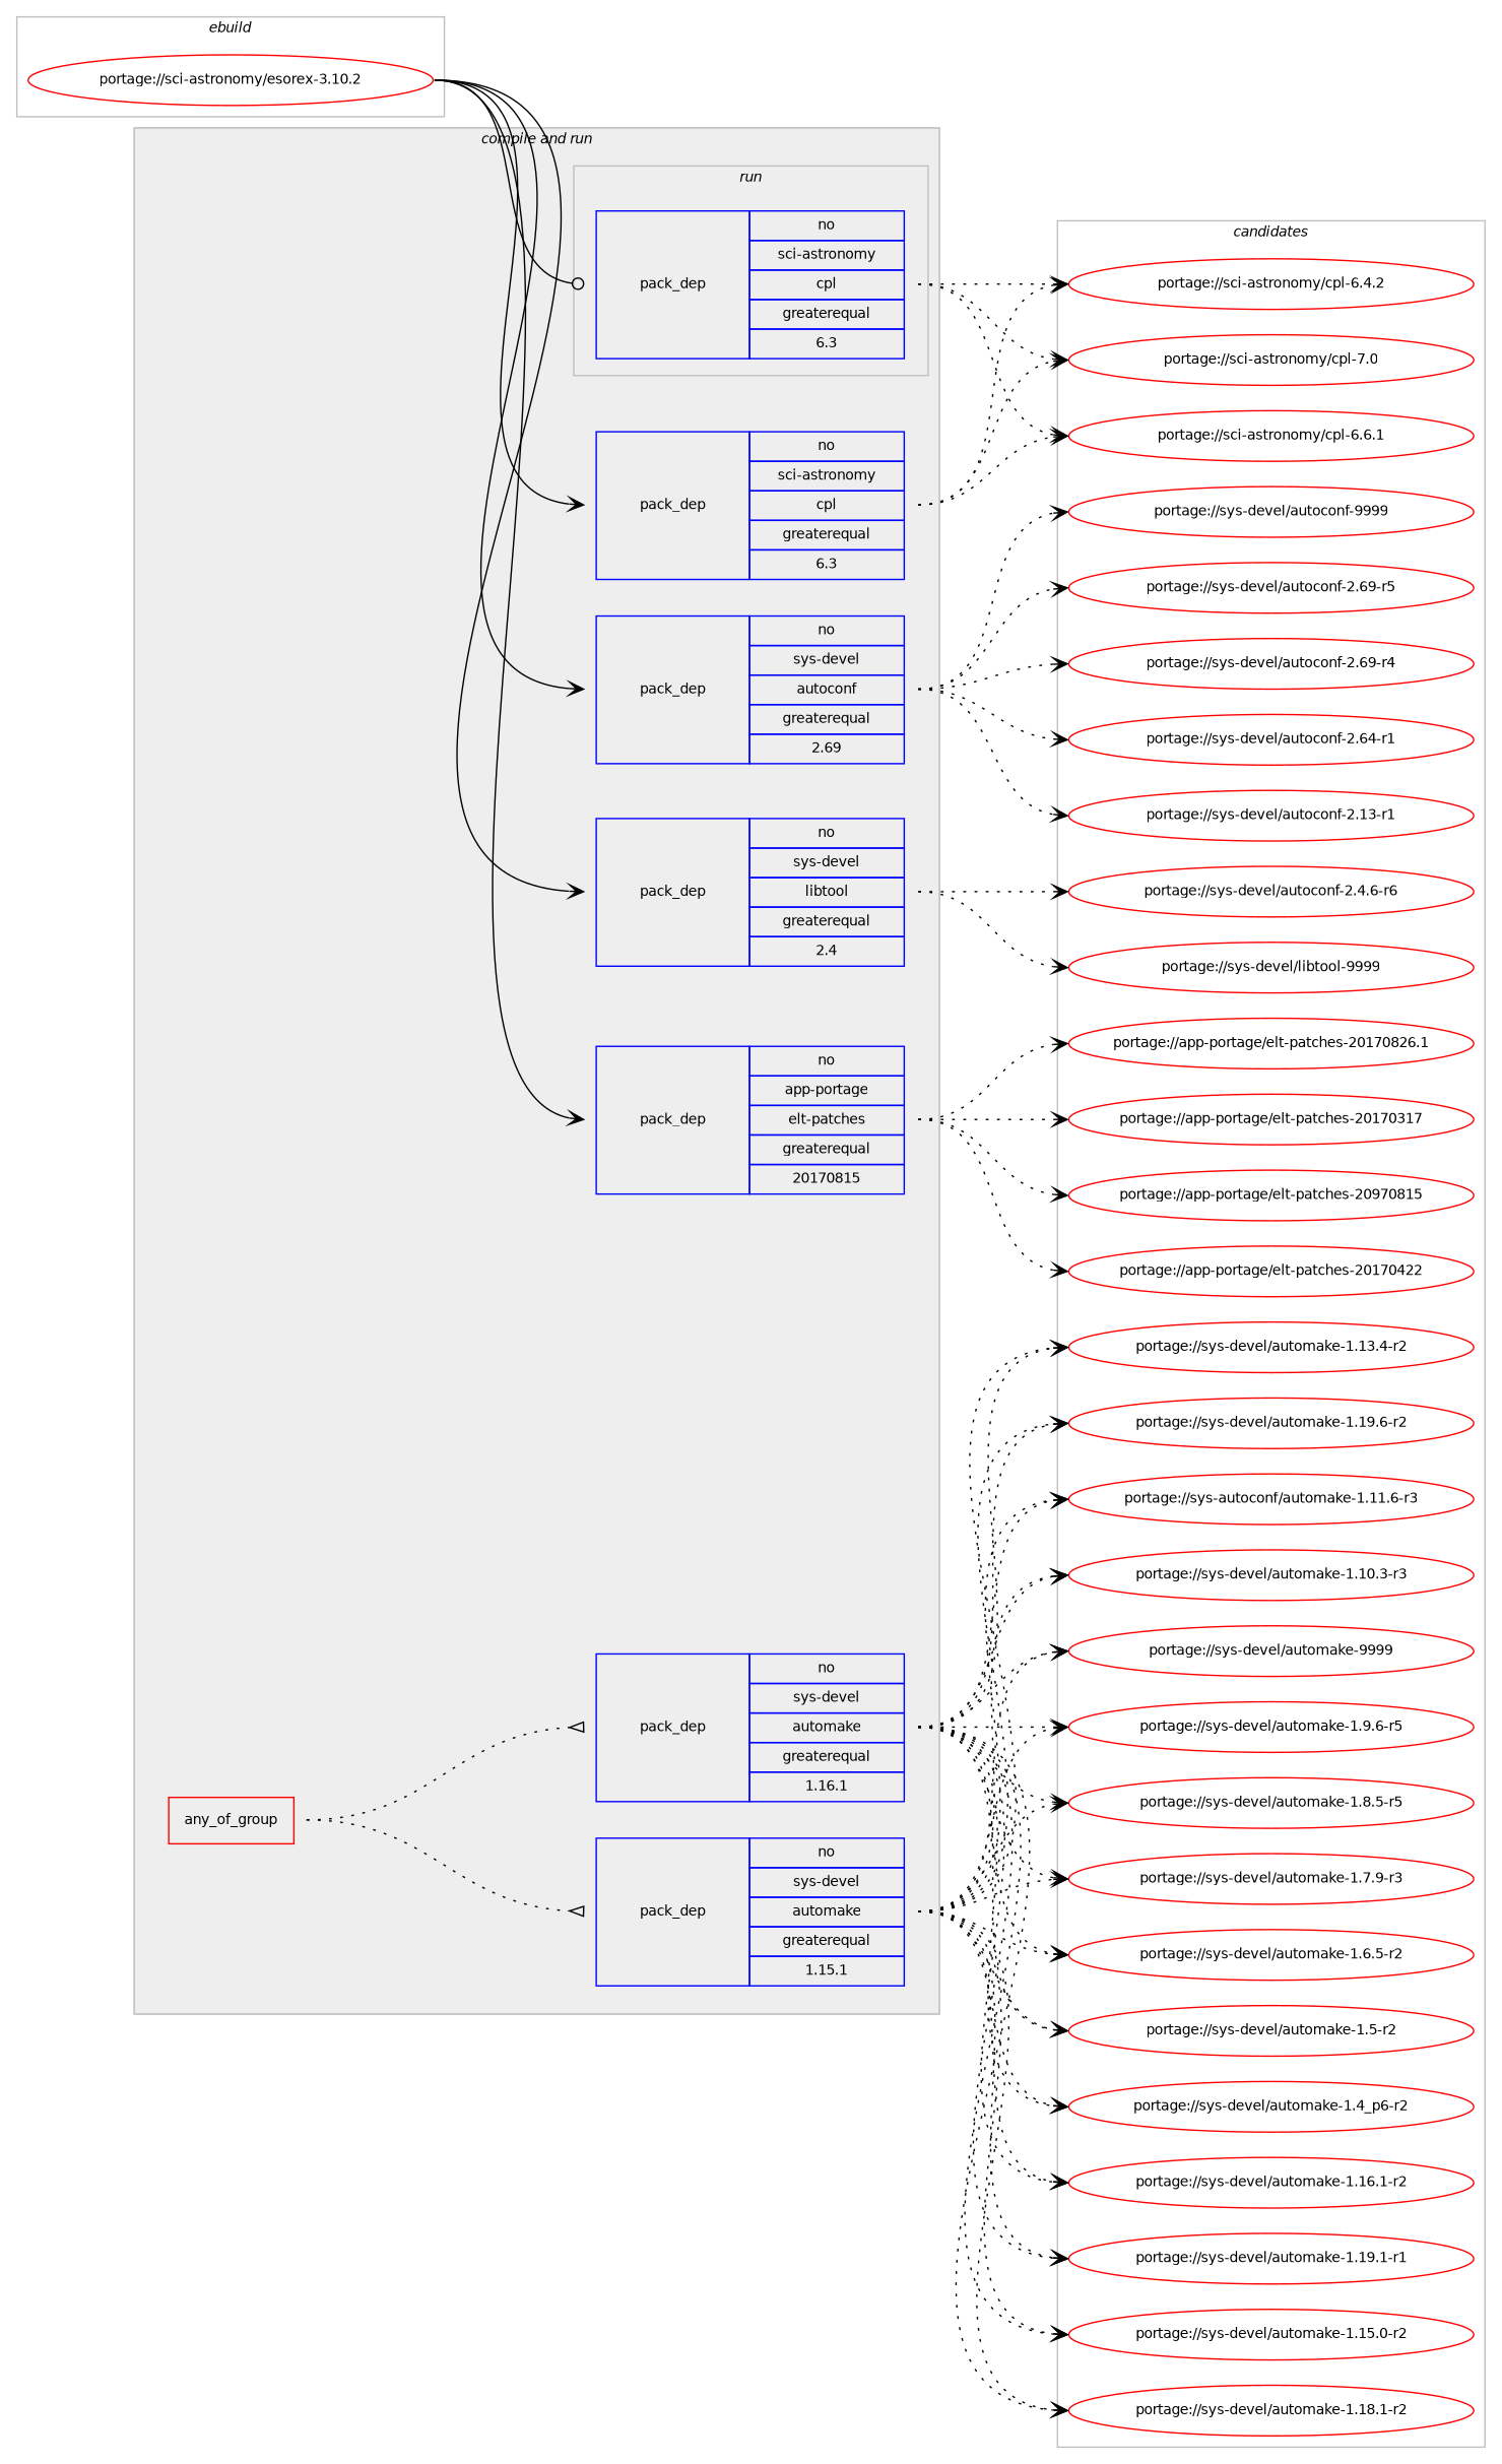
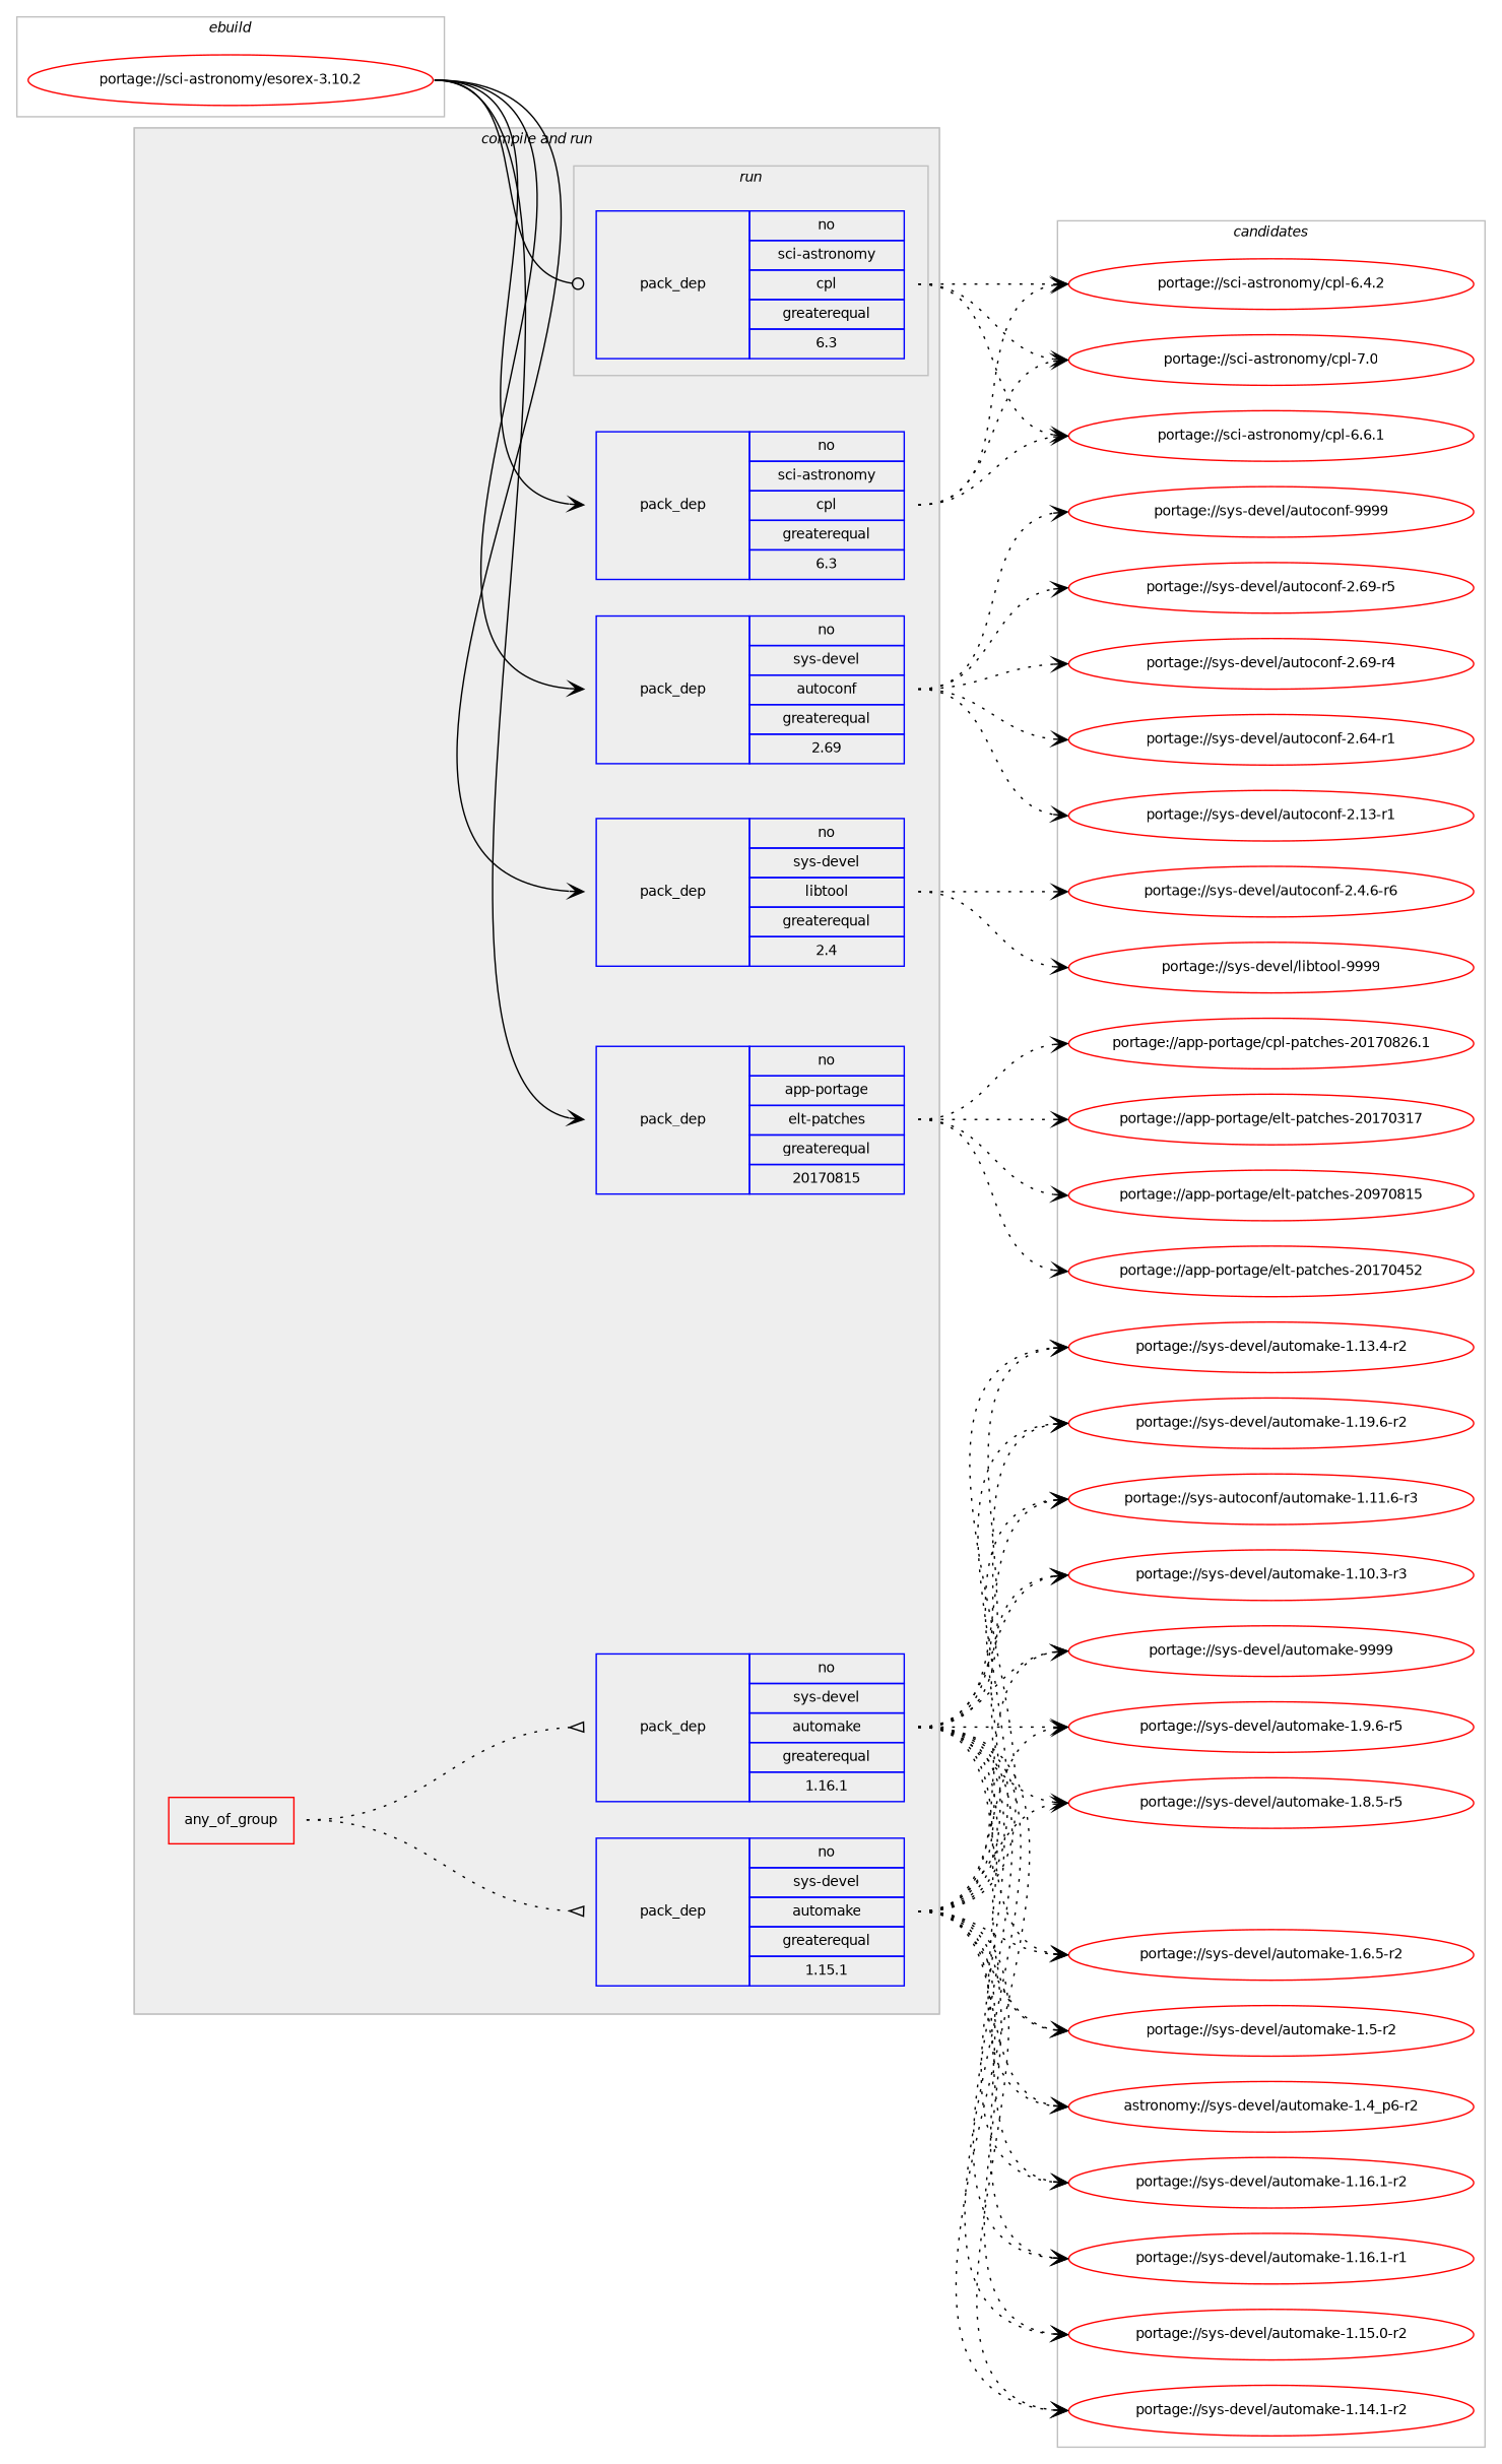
  digraph {
    compound=true
    concentrate=true
    fontname=Helvetica
    fontsize=10
    newrank=true
    rankdir=LR
    ranksep=1.5
    node [color=red fontname=Helvetica fontsize=10]
    edge [arrowhead=vee headport=w style=dotted tailport=e weight=100]
    n1 [label="portage://sci-astronomy/esorex-3.10.2" width=4]
    n2 [color=blue label=<<TABLE BORDER="0" CELLBORDER="1" CELLSPACING="0" CELLPADDING="4" WIDTH="220"><TR><TD ROWSPAN="6" CELLPADDING="30">pack_dep</TD></TR><TR><TD WIDTH="110">no</TD></TR><TR><TD>sys-devel</TD></TR><TR><TD>automake</TD></TR><TR><TD>greaterequal</TD></TR><TR><TD>1.16.1</TD></TR></TABLE>> shape=none]
    n3 [color=blue label=<<TABLE BORDER="0" CELLBORDER="1" CELLSPACING="0" CELLPADDING="4" WIDTH="220"><TR><TD ROWSPAN="6" CELLPADDING="30">pack_dep</TD></TR><TR><TD WIDTH="110">no</TD></TR><TR><TD>sys-devel</TD></TR><TR><TD>automake</TD></TR><TR><TD>greaterequal</TD></TR><TR><TD>1.15.1</TD></TR></TABLE>> shape=none]
    n4 [label=<<TABLE BORDER="0" CELLBORDER="1" CELLSPACING="0" CELLPADDING="4"><TR><TD CELLPADDING="10">any_of_group</TD></TR></TABLE>> shape=none]
    n5 [color=blue label=<<TABLE BORDER="0" CELLBORDER="1" CELLSPACING="0" CELLPADDING="4" WIDTH="220"><TR><TD ROWSPAN="6" CELLPADDING="30">pack_dep</TD></TR><TR><TD WIDTH="110">no</TD></TR><TR><TD>app-portage</TD></TR><TR><TD>elt-patches</TD></TR><TR><TD>greaterequal</TD></TR><TR><TD>20170815</TD></TR></TABLE>> shape=none]
    n6 [color=blue label=<<TABLE BORDER="0" CELLBORDER="1" CELLSPACING="0" CELLPADDING="4" WIDTH="220"><TR><TD ROWSPAN="6" CELLPADDING="30">pack_dep</TD></TR><TR><TD WIDTH="110">no</TD></TR><TR><TD>sci-astronomy</TD></TR><TR><TD>cpl</TD></TR><TR><TD>greaterequal</TD></TR><TR><TD>6.3</TD></TR></TABLE>> shape=none]
    n7 [color=blue label=<<TABLE BORDER="0" CELLBORDER="1" CELLSPACING="0" CELLPADDING="4" WIDTH="220"><TR><TD ROWSPAN="6" CELLPADDING="30">pack_dep</TD></TR><TR><TD WIDTH="110">no</TD></TR><TR><TD>sys-devel</TD></TR><TR><TD>autoconf</TD></TR><TR><TD>greaterequal</TD></TR><TR><TD>2.69</TD></TR></TABLE>> shape=none]
    n8 [color=blue label=<<TABLE BORDER="0" CELLBORDER="1" CELLSPACING="0" CELLPADDING="4" WIDTH="220"><TR><TD ROWSPAN="6" CELLPADDING="30">pack_dep</TD></TR><TR><TD WIDTH="110">no</TD></TR><TR><TD>sys-devel</TD></TR><TR><TD>libtool</TD></TR><TR><TD>greaterequal</TD></TR><TR><TD>2.4</TD></TR></TABLE>> shape=none]
    n9 [color=blue label=<<TABLE BORDER="0" CELLBORDER="1" CELLSPACING="0" CELLPADDING="4" WIDTH="220"><TR><TD ROWSPAN="6" CELLPADDING="30">pack_dep</TD></TR><TR><TD WIDTH="110">no</TD></TR><TR><TD>sci-astronomy</TD></TR><TR><TD>cpl</TD></TR><TR><TD>greaterequal</TD></TR><TR><TD>6.3</TD></TR></TABLE>> shape=none]
    n10 [label="portage://sys-devel/automake-9999" width=4]
    n11 [label="portage://sys-devel/automake-1.9.6-r5" width=4]
    n12 [label="portage://sys-devel/automake-1.8.5-r5" width=4]
-   n13 [label="portage://sys-devel/automake-1.7.9-r3" width=4]
    n14 [label="portage://sys-devel/automake-1.6.5-r2" width=4]
    n15 [label="portage://sys-devel/automake-1.5-r2" width=4]
-   n16 [label="portage://sys-devel/automake-1.4_p6-r2" width=4]
+   n16 [label="astronomy://sys-devel/automake-1.4_p6-r2" width=4]
    n17 [label="portage://sys-devel/automake-1.16.1-r2" width=4]
-   n18 [label="portage://sys-devel/automake-1.19.1-r1" width=4]
+   n18 [label="portage://sys-devel/automake-1.16.1-r1" width=4]
    n19 [label="portage://sys-devel/automake-1.15.0-r2" width=4]
-   n20 [label="portage://sys-devel/automake-1.18.1-r2" width=4]
+   n20 [label="portage://sys-devel/automake-1.14.1-r2" width=4]
    n21 [label="portage://sys-devel/automake-1.13.4-r2" width=4]
    n22 [label="portage://sys-devel/automake-1.19.6-r2" width=4]
    n23 [label="portage://sys-autoconf/automake-1.11.6-r3" width=4]
    n24 [label="portage://sys-devel/automake-1.10.3-r3" width=4]
-   n25 [label="portage://app-portage/elt-patches-20170826.1" width=4]
+   n25 [label="portage://app-portage/cpl-patches-20170826.1" width=4]
    n26 [label="portage://app-portage/elt-patches-20970815" width=4]
-   n27 [label="portage://app-portage/elt-patches-20170422" width=4]
+   n27 [label="portage://app-portage/elt-patches-20170452" width=4]
    n28 [label="portage://app-portage/elt-patches-20170317" width=4]
    n29 [label="portage://sci-astronomy/cpl-7.0" width=4]
    n30 [label="portage://sci-astronomy/cpl-6.6.1" width=4]
    n31 [label="portage://sci-astronomy/cpl-6.4.2" width=4]
    n32 [label="portage://sys-devel/autoconf-9999" width=4]
    n33 [label="portage://sys-devel/autoconf-2.69-r5" width=4]
    n34 [label="portage://sys-devel/autoconf-2.69-r4" width=4]
    n35 [label="portage://sys-devel/autoconf-2.64-r1" width=4]
    n36 [label="portage://sys-devel/autoconf-2.13-r1" width=4]
    n37 [label="portage://sys-devel/libtool-9999" width=4]
    n38 [label="portage://sys-devel/autoconf-2.4.6-r6" width=4]
    subgraph cluster_1 {
      color=gray
      label=<<i>ebuild</i>>
      rank=same
      n1
    }
    subgraph cluster_2 {
      color=gray
      label=<<i>dependencies</i>>
      subgraph cluster_3 {
        color=gray
        fillcolor="#eeeeee"
        label=<<i>compile</i>>
        style=filled
        subgraph sub_4 {
          color=gray
          fillcolor="#eeeeee"
          label=<<i>compile</i>>
          style=filled
          n4
          subgraph sub_5 {
            color=gray
            fillcolor="#eeeeee"
            label=<<i>compile</i>>
            style=filled
            n2
          }
          subgraph sub_6 {
            color=gray
            fillcolor="#eeeeee"
            label=<<i>compile</i>>
            style=filled
            n3
          }
        }
        subgraph sub_7 {
          color=gray
          fillcolor="#eeeeee"
          label=<<i>compile</i>>
          style=filled
          n5
        }
        subgraph sub_8 {
          color=gray
          fillcolor="#eeeeee"
          label=<<i>compile</i>>
          style=filled
          n6
        }
        subgraph sub_9 {
          color=gray
          fillcolor="#eeeeee"
          label=<<i>compile</i>>
          style=filled
          n7
        }
        subgraph sub_10 {
          color=gray
          fillcolor="#eeeeee"
          label=<<i>compile</i>>
          style=filled
          n8
        }
      }
      subgraph cluster_11 {
        color=gray
        fillcolor="#eeeeee"
        label=<<i>compile and run</i>>
        style=filled
      }
      subgraph cluster_12 {
        color=gray
        fillcolor="#eeeeee"
        label=<<i>run</i>>
        style=filled
        subgraph sub_13 {
          color=gray
          fillcolor="#eeeeee"
          label=<<i>run</i>>
          style=filled
          n9
        }
      }
    }
    subgraph cluster_14 {
      color=gray
      label=<<i>candidates</i>>
      rank=same
      subgraph sub_15 {
        color=black
        label=<<i>candidates</i>>
        nodesep=1
        rank=same
        n10
        n11
        n12
-       n13
        n14
        n15
        n16
        n17
        n18
        n19
        n20
        n21
        n22
        n23
        n24
      }
      subgraph sub_16 {
        color=black
        label=<<i>candidates</i>>
        nodesep=1
        rank=same
        n10
        n11
        n12
-       n13
        n14
        n15
        n16
        n17
        n18
        n19
        n20
        n21
        n22
        n23
        n24
      }
      subgraph sub_17 {
        color=black
        label=<<i>candidates</i>>
        nodesep=1
        rank=same
        n25
        n26
        n27
        n28
      }
      subgraph sub_18 {
        color=black
        label=<<i>candidates</i>>
        nodesep=1
        rank=same
        n29
        n30
        n31
      }
      subgraph sub_19 {
        color=black
        label=<<i>candidates</i>>
        nodesep=1
        rank=same
        n32
        n33
        n34
        n35
        n36
      }
      subgraph sub_20 {
        color=black
        label=<<i>candidates</i>>
        nodesep=1
        rank=same
        n37
        n38
      }
      subgraph sub_21 {
        color=black
        label=<<i>candidates</i>>
        nodesep=1
        rank=same
        n29
        n30
        n31
      }
    }
    n1 -> n5 [style=solid weight=20]
    n1 -> n6 [style=solid weight=20]
    n1 -> n7 [style=solid weight=20]
    n1 -> n8 [style=solid weight=20]
    n1 -> n9 [arrowhead=odot style=solid weight=20]
    n2 -> n10
    n2 -> n11
    n2 -> n12
-   n2 -> n13
    n2 -> n14
    n2 -> n15
    n2 -> n16
    n2 -> n17
    n2 -> n18
    n2 -> n19
    n2 -> n20
    n2 -> n21
    n2 -> n22
    n2 -> n23
    n2 -> n24
    n3 -> n10
    n3 -> n11
    n3 -> n12
-   n3 -> n13
    n3 -> n14
    n3 -> n15
    n3 -> n16
    n3 -> n17
    n3 -> n18
    n3 -> n19
    n3 -> n20
    n3 -> n21
    n3 -> n22
    n3 -> n23
    n3 -> n24
    n4 -> n2 [arrowhead=oinv weight=20]
    n4 -> n3 [arrowhead=oinv weight=20]
    n5 -> n25
    n5 -> n26
    n5 -> n27
    n5 -> n28
    n6 -> n29
    n6 -> n30
    n6 -> n31
    n7 -> n32
    n7 -> n33
    n7 -> n34
    n7 -> n35
    n7 -> n36
    n8 -> n37
    n8 -> n38
    n9 -> n29
    n9 -> n30
    n9 -> n31
  }
